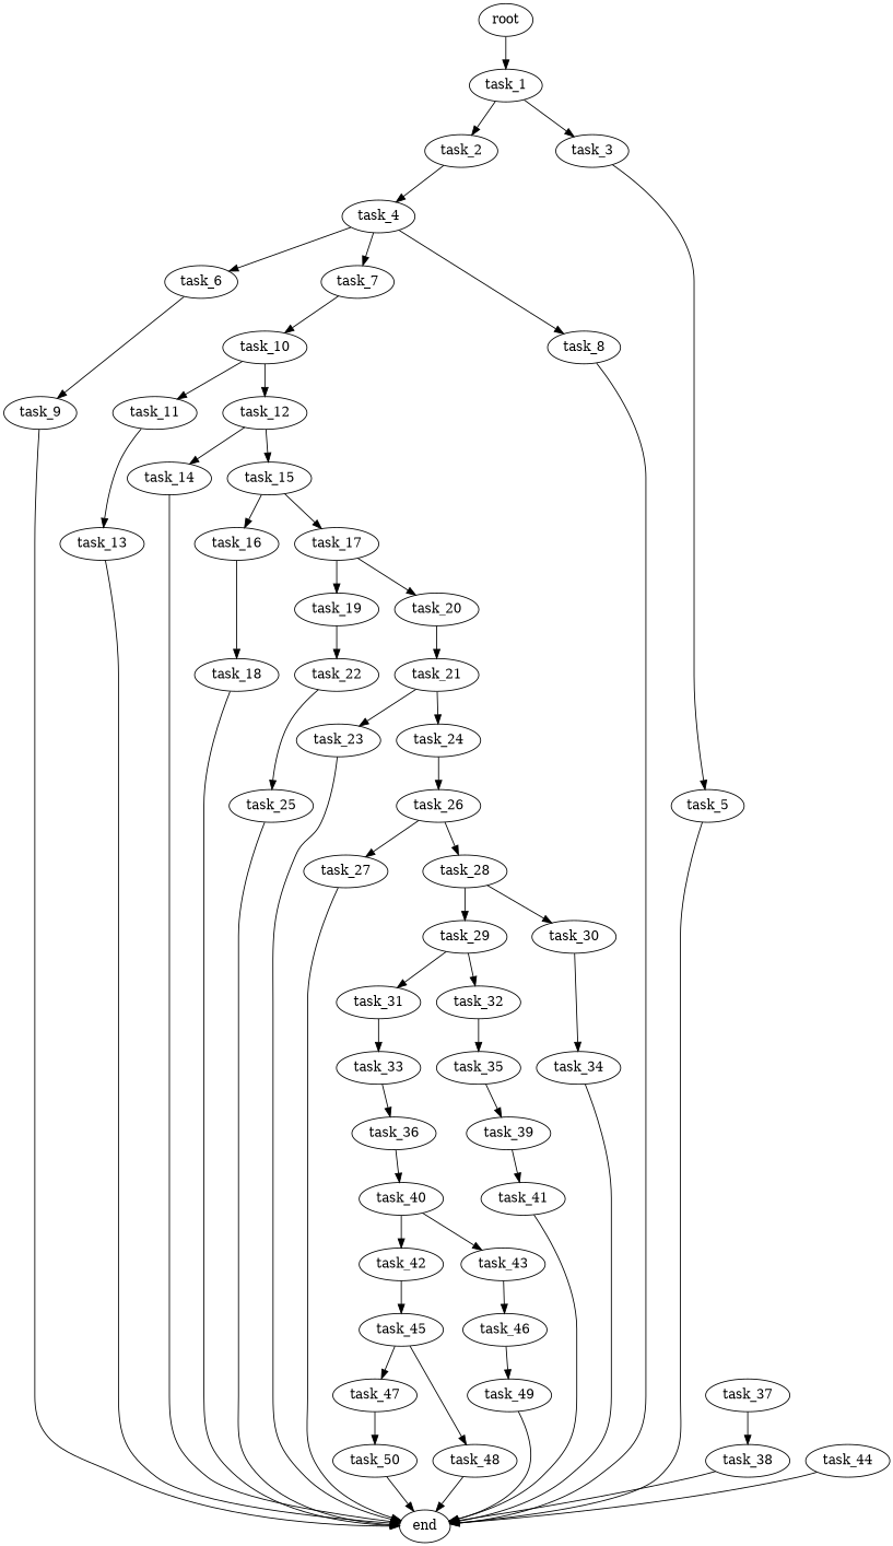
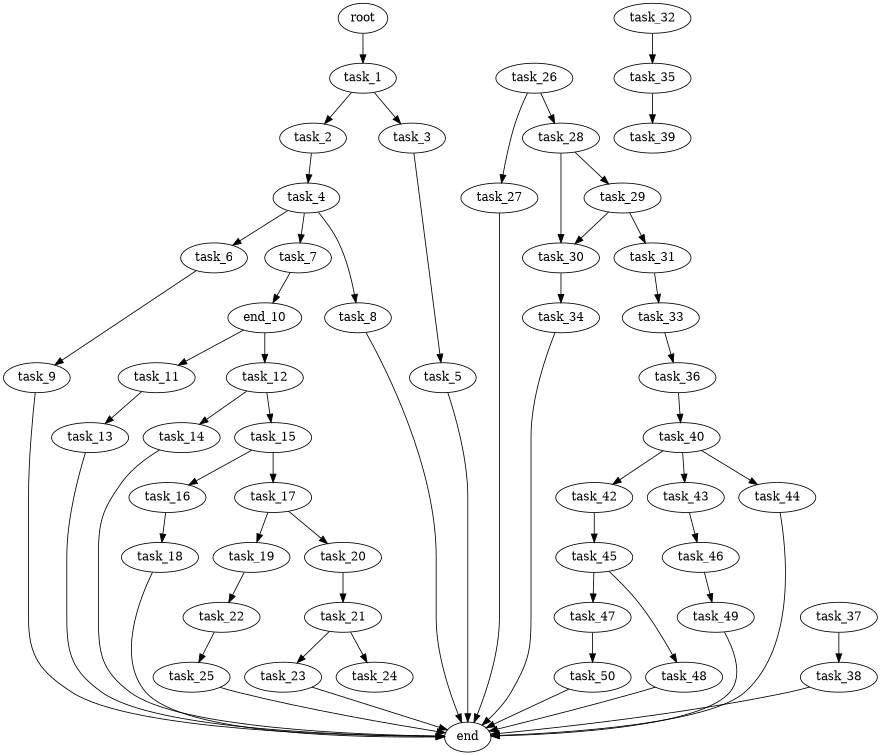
  digraph {
    root
    task_1
    task_2
    task_3
    task_4
    task_5
    task_6
    task_7
    task_8
    end
    task_9
-   task_10
+   task_10 [label=end_10]
    task_11
    task_12
    task_13
    task_14
    task_15
    task_16
    task_17
    task_18
    task_19
    task_20
    task_22
    task_21
    task_25
    task_23
    task_24
    task_26
    task_27
    task_28
    task_29
    task_30
    task_31
    task_32
    task_34
    task_33
    task_35
    task_36
    task_39
    task_40
    task_37
    task_38
-   task_41
    task_42
    task_43
    task_44
    task_45
    task_46
    task_47
    task_48
    task_49
    task_50
    root -> task_1
    task_1 -> task_2
    task_1 -> task_3
    task_2 -> task_4
    task_3 -> task_5
    task_4 -> task_6
    task_4 -> task_7
    task_4 -> task_8
    task_5 -> end
    task_6 -> task_9
    task_7 -> task_10
    task_8 -> end
    task_9 -> end
    task_10 -> task_11
    task_10 -> task_12
    task_11 -> task_13
    task_12 -> task_14
    task_12 -> task_15
    task_13 -> end
    task_14 -> end
    task_15 -> task_16
    task_15 -> task_17
    task_16 -> task_18
    task_17 -> task_19
    task_17 -> task_20
    task_18 -> end
    task_19 -> task_22
    task_20 -> task_21
    task_22 -> task_25
    task_21 -> task_23
    task_21 -> task_24
    task_25 -> end
    task_23 -> end
-   task_24 -> task_26
    task_26 -> task_27
    task_26 -> task_28
    task_27 -> end
    task_28 -> task_29
    task_28 -> task_30
    task_29 -> task_31
-   task_29 -> task_32
+   task_29 -> task_30
    task_30 -> task_34
    task_31 -> task_33
    task_32 -> task_35
    task_34 -> end
    task_33 -> task_36
    task_35 -> task_39
    task_36 -> task_40
-   task_39 -> task_41
    task_40 -> task_42
    task_40 -> task_43
+   task_40 -> task_44
    task_37 -> task_38
    task_38 -> end
-   task_41 -> end
    task_42 -> task_45
    task_43 -> task_46
    task_44 -> end
    task_45 -> task_47
    task_45 -> task_48
    task_46 -> task_49
    task_47 -> task_50
    task_48 -> end
    task_49 -> end
    task_50 -> end
  }
